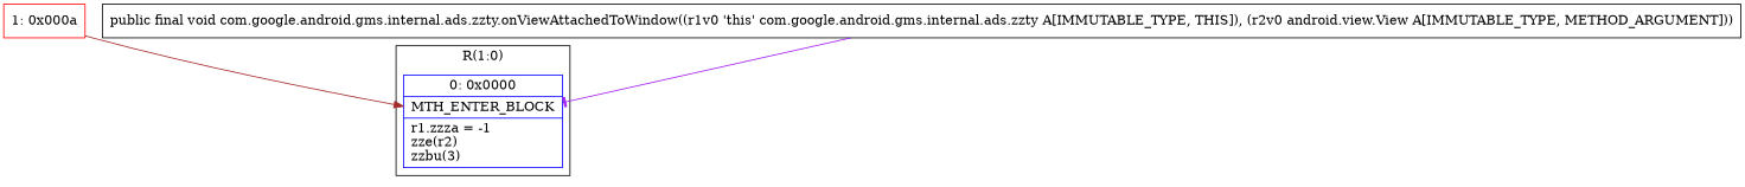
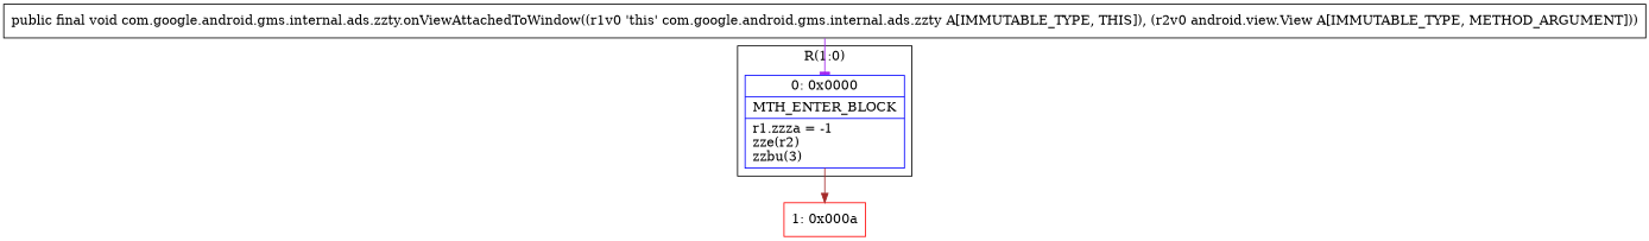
  digraph {
    node [shape=record]
    n1 [color=blue label="{0\:\ 0x0000|MTH_ENTER_BLOCK\l|r1.zzza = \-1\lzze(r2)\lzzbu(3)\l}"]
    n2 [color=red label="{1\:\ 0x000a}"]
    n3 [label="{public final void com.google.android.gms.internal.ads.zzty.onViewAttachedToWindow((r1v0 'this' com.google.android.gms.internal.ads.zzty A[IMMUTABLE_TYPE, THIS]), (r2v0 android.view.View A[IMMUTABLE_TYPE, METHOD_ARGUMENT])) }"]
    subgraph cluster_1 {
      label="R(1:0)"
      n1
    }
-   n2 -> n1 [color=brown arrowhead=normal]
+   n1 -> n2 [color=brown arrowhead=normal]
    n3 -> n1 [color=purple arrowhead=tee]
  }
